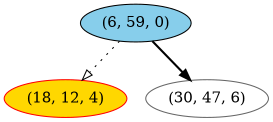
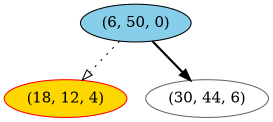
  digraph {
    node [style=filled]
-   "(6, 50, 0)" [color=black fillcolor=skyblue label="(6, 59, 0)"]
+   "(6, 50, 0)" [color=black fillcolor=skyblue]
    n2 [color=red fillcolor=gold label="(18, 12, 4)"]
-   "(30, 44, 6)" [color=gray40 fillcolor=white label="(30, 47, 6)"]
+   "(30, 44, 6)" [color=gray40 fillcolor=white]
    "(6, 50, 0)" -> n2 [arrowhead=onormal style=dotted]
    "(6, 50, 0)" -> "(30, 44, 6)" [arrowhead=normal style=bold]
  }
